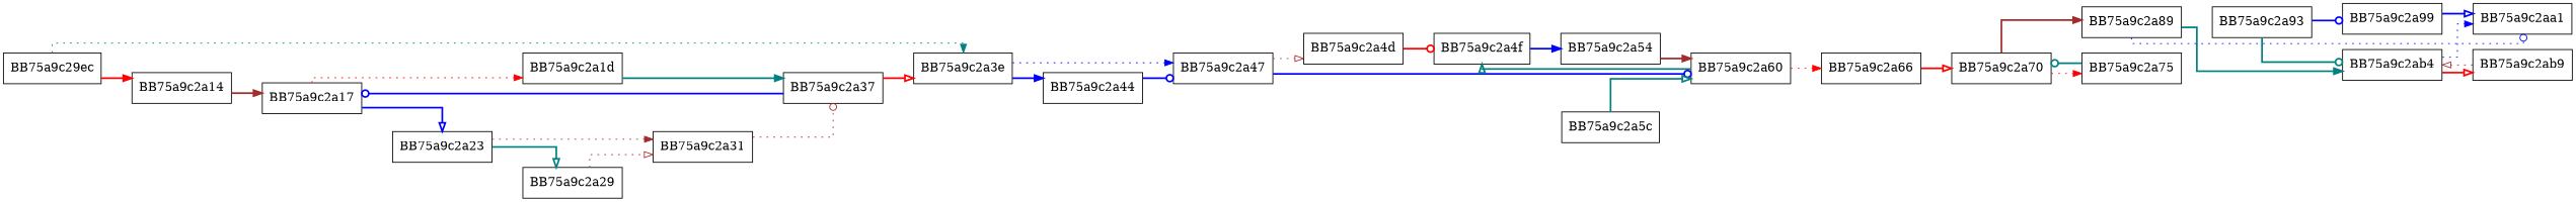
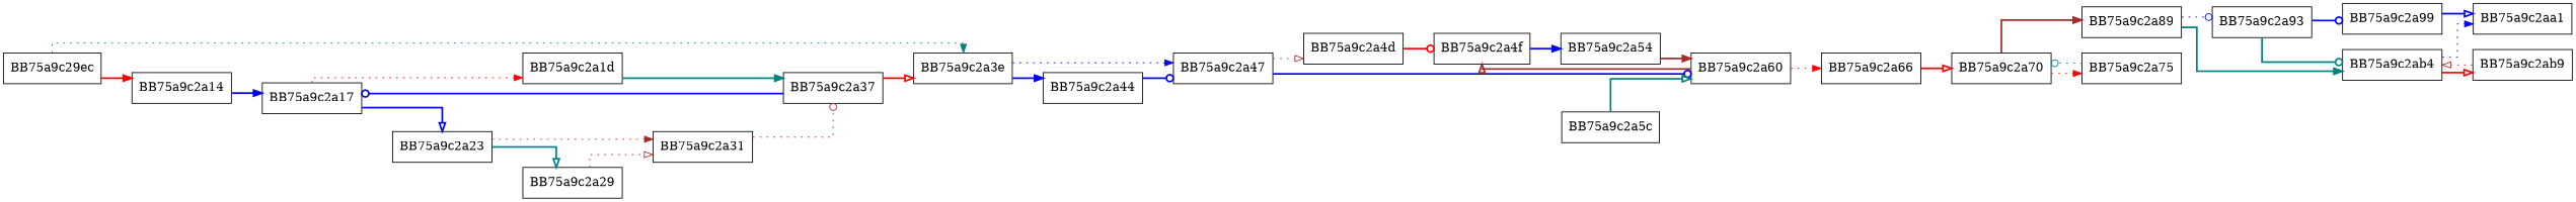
  digraph {
    rankdir=LR
    splines=ortho
    node [shape=box]
    edge [arrowhead=normal color=blue style=bold]
    BB75a9c29ec
    BB75a9c2a3e
    BB75a9c2a14
    BB75a9c2a47
    BB75a9c2a44
    BB75a9c2a17
    BB75a9c2a4d
    BB75a9c2a60
    BB75a9c2a23
    BB75a9c2a1d
    BB75a9c2a31
    BB75a9c2a29
    BB75a9c2a37
    BB75a9c2a66
    BB75a9c2a70
    BB75a9c2a4f
    BB75a9c2a89
    BB75a9c2a75
    BB75a9c2a54
    BB75a9c2a5c
    BB75a9c2ab4
    BB75a9c2a93
    BB75a9c2aa1
    BB75a9c2ab9
    BB75a9c2a99
    BB75a9c29ec -> BB75a9c2a3e [color=teal style=dotted]
    BB75a9c29ec -> BB75a9c2a14 [color=red]
    BB75a9c2a3e -> BB75a9c2a47 [style=dotted]
    BB75a9c2a3e -> BB75a9c2a44
-   BB75a9c2a14 -> BB75a9c2a17 [color=brown]
+   BB75a9c2a14 -> BB75a9c2a17
    BB75a9c2a47 -> BB75a9c2a4d [arrowhead=onormal color=brown style=dotted]
    BB75a9c2a47 -> BB75a9c2a60 [arrowhead=odot]
    BB75a9c2a44 -> BB75a9c2a47 [arrowhead=odot]
    BB75a9c2a17 -> BB75a9c2a23 [arrowhead=onormal]
    BB75a9c2a17 -> BB75a9c2a1d [color=red style=dotted]
    BB75a9c2a4d -> BB75a9c2a4f [arrowhead=odot color=red]
    BB75a9c2a60 -> BB75a9c2a66 [color=red style=dotted]
-   BB75a9c2a60 -> BB75a9c2a4f [arrowhead=onormal color=teal]
+   BB75a9c2a60 -> BB75a9c2a4f [arrowhead=onormal color=brown]
    BB75a9c2a23 -> BB75a9c2a31 [color=brown style=dotted]
    BB75a9c2a23 -> BB75a9c2a29 [arrowhead=onormal color=teal]
    BB75a9c2a1d -> BB75a9c2a37 [color=teal]
    BB75a9c2a31 -> BB75a9c2a37 [arrowhead=odot color=brown style=dotted]
    BB75a9c2a29 -> BB75a9c2a31 [arrowhead=onormal color=brown style=dotted]
    BB75a9c2a37 -> BB75a9c2a3e [arrowhead=onormal color=red]
    BB75a9c2a37 -> BB75a9c2a17 [arrowhead=odot]
    BB75a9c2a66 -> BB75a9c2a70 [arrowhead=onormal color=red]
    BB75a9c2a70 -> BB75a9c2a89 [color=brown]
    BB75a9c2a70 -> BB75a9c2a75 [color=red style=dotted]
    BB75a9c2a4f -> BB75a9c2a54
    BB75a9c2a89 -> BB75a9c2ab4 [color=teal]
-   BB75a9c2a89 -> BB75a9c2aa1 [arrowhead=odot style=dotted]
-   BB75a9c2a75 -> BB75a9c2a70 [arrowhead=odot color=teal]
+   BB75a9c2a89 -> BB75a9c2a93 [arrowhead=odot style=dotted]
+   BB75a9c2a75 -> BB75a9c2a70 [arrowhead=odot color=teal style=dotted]
    BB75a9c2a54 -> BB75a9c2a60 [color=brown]
    BB75a9c2a5c -> BB75a9c2a60 [arrowhead=onormal color=teal]
    BB75a9c2ab4 -> BB75a9c2aa1 [style=dotted]
    BB75a9c2ab4 -> BB75a9c2ab9 [arrowhead=onormal color=red]
    BB75a9c2a93 -> BB75a9c2ab4 [arrowhead=odot color=teal]
    BB75a9c2a93 -> BB75a9c2a99 [arrowhead=odot]
    BB75a9c2ab9 -> BB75a9c2ab4 [arrowhead=onormal color=brown style=dotted]
    BB75a9c2a99 -> BB75a9c2aa1 [arrowhead=onormal]
  }
